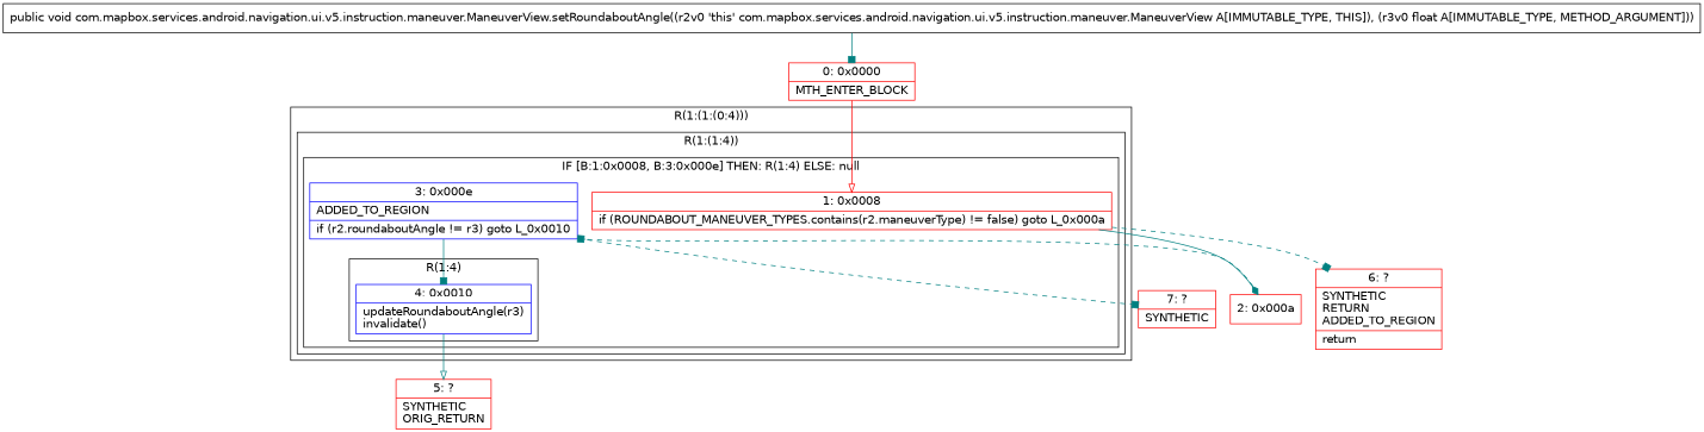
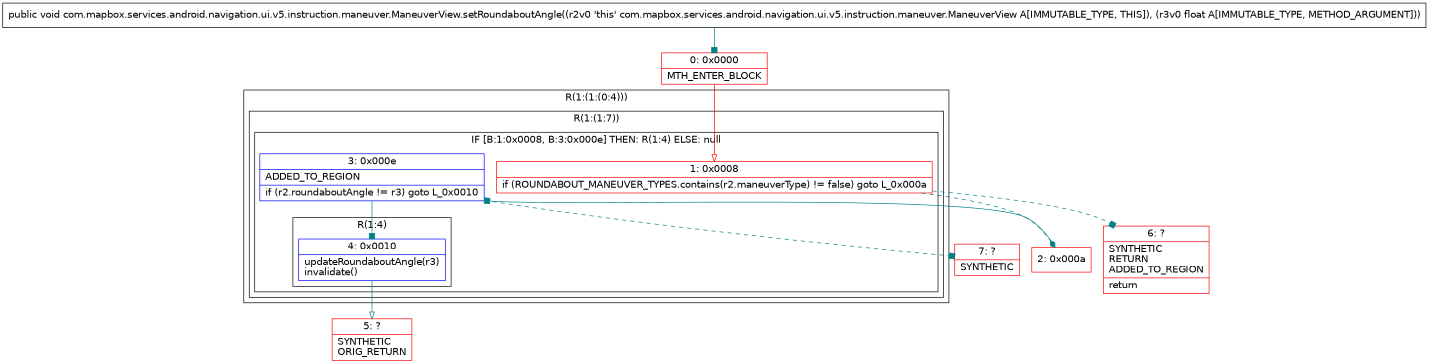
  digraph {
    fontname="DejaVu Sans"
    node [color=red fontname="DejaVu Sans" shape=record]
    edge [arrowhead=box color=teal fontname="DejaVu Sans"]
    n1 [color=blue label="{4\:\ 0x0010|updateRoundaboutAngle(r3)\linvalidate()\l}"]
    n2 [label="{1\:\ 0x0008|if (ROUNDABOUT_MANEUVER_TYPES.contains(r2.maneuverType) != false) goto L_0x000a\l}"]
    n3 [color=blue label="{3\:\ 0x000e|ADDED_TO_REGION\l|if (r2.roundaboutAngle != r3) goto L_0x0010\l}"]
    n4 [label="{5\:\ ?|SYNTHETIC\lORIG_RETURN\l}"]
    n5 [label="{2\:\ 0x000a}"]
    n6 [label="{6\:\ ?|SYNTHETIC\lRETURN\lADDED_TO_REGION\l|return\l}"]
    n7 [label="{7\:\ ?|SYNTHETIC\l}"]
    n8 [label="{0\:\ 0x0000|MTH_ENTER_BLOCK\l}"]
    n9 [label="{public void com.mapbox.services.android.navigation.ui.v5.instruction.maneuver.ManeuverView.setRoundaboutAngle((r2v0 'this' com.mapbox.services.android.navigation.ui.v5.instruction.maneuver.ManeuverView A[IMMUTABLE_TYPE, THIS]), (r3v0 float A[IMMUTABLE_TYPE, METHOD_ARGUMENT])) }" color=""]
    subgraph cluster_1 {
      label="R(1:(1:(0:4)))"
      subgraph cluster_2 {
-       label="R(1:(1:4))"
+       label="R(1:(1:7))"
        subgraph cluster_3 {
          label="IF [B:1:0x0008, B:3:0x000e] THEN: R(1:4) ELSE: null"
          n2
          n3
          subgraph cluster_4 {
            label="R(1:4)"
            n1
          }
        }
      }
    }
    n1 -> n4 [arrowhead=onormal]
-   n2 -> n5 [arrowhead=diamond]
+   n2 -> n5 [arrowhead=diamond style=dashed]
    n2 -> n6 [style=dashed]
    n3 -> n1
    n3 -> n7 [style=dashed]
-   n5 -> n3 [style=dashed]
+   n5 -> n3
    n8 -> n2 [arrowhead=onormal color=red]
    n9 -> n8
  }
